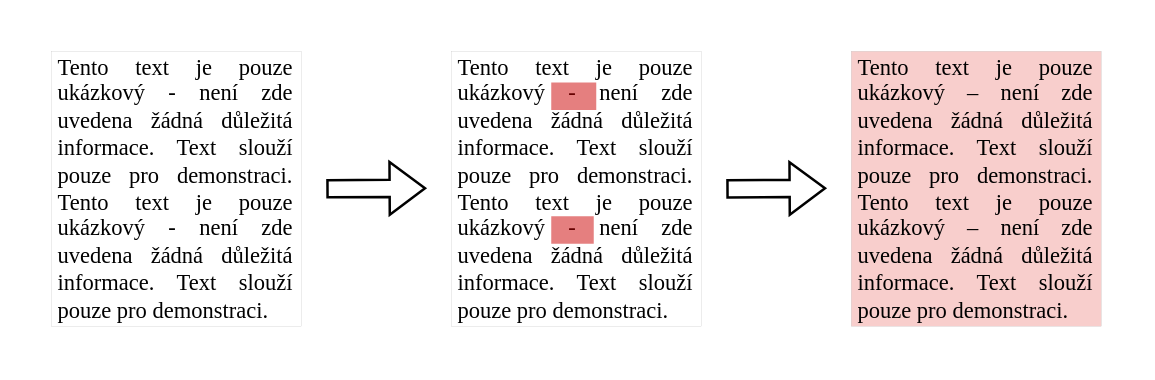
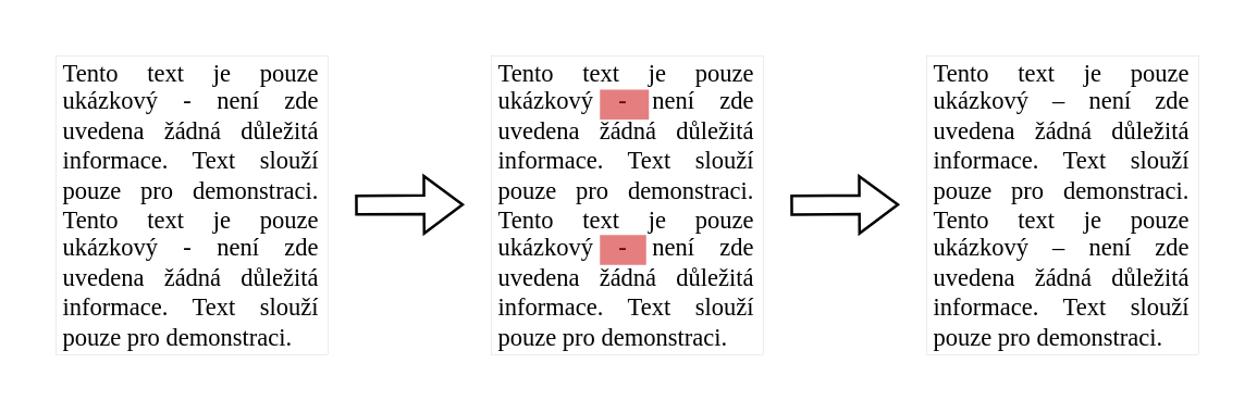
  <mxCell id="0" />
  <mxCell id="1" parent="0" />
  <mxCell id="2" value="&lt;div style=&quot;text-align: justify;&quot;&gt;&lt;span style=&quot;background-color: initial;&quot;&gt;Tento text je pouze ukázkový - není zde uvedena žádná důležitá informace. Text slouží pouze pro demonstraci. Tento text je pouze ukázkový - není zde uvedena žádná důležitá informace. Text slouží pouze pro demonstraci.&lt;/span&gt;&lt;/div&gt;" style="rounded=0;whiteSpace=wrap;html=1;strokeWidth=0.1;strokeColor=#B3B3B3;fontSize=9;fontFamily=Times New Roman;spacingLeft=2;spacingRight=2;spacingBottom=2;spacingTop=2;" vertex="1" parent="1"><mxGeometry x="20" y="20" width="100" height="110" as="geometry" /></mxCell>
  <mxCell id="3" value="&lt;div style=&quot;text-align: justify;&quot;&gt;&lt;span style=&quot;background-color: initial;&quot;&gt;Tento text je pouze ukázkový - není zde uvedena žádná důležitá informace. Text slouží pouze pro demonstraci. Tento text je pouze ukázkový - není zde uvedena žádná důležitá informace. Text slouží pouze pro demonstraci.&lt;/span&gt;&lt;/div&gt;" style="rounded=0;whiteSpace=wrap;html=1;strokeWidth=0.1;strokeColor=#B3B3B3;fontSize=9;fontFamily=Times New Roman;spacingLeft=2;spacingRight=2;spacingBottom=2;spacingTop=2;" vertex="1" parent="1"><mxGeometry x="180" y="20" width="100" height="110" as="geometry" /></mxCell>
- <mxCell id="4" value="&lt;div style=&quot;text-align: justify;&quot;&gt;Tento text je pouze ukázkový&amp;nbsp;&lt;span style=&quot;background-color: initial;&quot;&gt;–&lt;/span&gt;&amp;nbsp;není zde uvedena žádná důležitá informace. Text slouží pouze pro demonstraci. Tento text je pouze ukázkový&amp;nbsp;&lt;span style=&quot;background-color: initial;&quot;&gt;–&lt;/span&gt;&lt;span style=&quot;background-color: initial;&quot;&gt;&amp;nbsp;není zde uvedena žádná důležitá informace. Text slouží pouze pro demonstraci.&lt;/span&gt;&lt;/div&gt;" style="rounded=0;whiteSpace=wrap;html=1;strokeWidth=0.1;strokeColor=#B3B3B3;fontSize=9;fontFamily=Times New Roman;spacingLeft=2;spacingRight=2;spacingBottom=2;spacingTop=2;fillColor=#f8cecc;" vertex="1" parent="1"><mxGeometry x="340" y="20" width="100" height="110" as="geometry" /></mxCell>
+ <mxCell id="4" value="&lt;div style=&quot;text-align: justify;&quot;&gt;Tento text je pouze ukázkový&amp;nbsp;&lt;span style=&quot;background-color: initial;&quot;&gt;–&lt;/span&gt;&amp;nbsp;není zde uvedena žádná důležitá informace. Text slouží pouze pro demonstraci. Tento text je pouze ukázkový&amp;nbsp;&lt;span style=&quot;background-color: initial;&quot;&gt;–&lt;/span&gt;&lt;span style=&quot;background-color: initial;&quot;&gt;&amp;nbsp;není zde uvedena žádná důležitá informace. Text slouží pouze pro demonstraci.&lt;/span&gt;&lt;/div&gt;" style="rounded=0;whiteSpace=wrap;html=1;strokeWidth=0.1;strokeColor=#B3B3B3;fontSize=9;fontFamily=Times New Roman;spacingLeft=2;spacingRight=2;spacingBottom=2;spacingTop=2;" vertex="1" parent="1"><mxGeometry x="340" y="20" width="100" height="110" as="geometry" /></mxCell>
  <mxCell id="5" value="" style="shape=flexArrow;endArrow=classic;html=1;rounded=0;width=6.857;endSize=4.383;endWidth=13.224;" edge="1" parent="1"><mxGeometry width="50" height="50" relative="1" as="geometry"><mxPoint x="130" y="75" as="sourcePoint" /><mxPoint x="170" y="74.76" as="targetPoint" /></mxGeometry></mxCell>
  <mxCell id="6" value="" style="shape=flexArrow;endArrow=classic;html=1;rounded=0;width=6.857;endSize=4.383;endWidth=13.224;" edge="1" parent="1"><mxGeometry width="50" height="50" relative="1" as="geometry"><mxPoint x="290" y="75.04" as="sourcePoint" /><mxPoint x="330" y="74.8" as="targetPoint" /></mxGeometry></mxCell>
  <mxCell id="7" value="" style="endArrow=none;html=1;rounded=0;strokeWidth=11;strokeColor=#CC0000;opacity=50;" edge="1" parent="1"><mxGeometry width="50" height="50" relative="1" as="geometry"><mxPoint x="220" y="38" as="sourcePoint" /><mxPoint x="238" y="38" as="targetPoint" /></mxGeometry></mxCell>
  <mxCell id="8" value="" style="endArrow=none;html=1;rounded=0;strokeWidth=11;strokeColor=#CC0000;opacity=50;" edge="1" parent="1"><mxGeometry width="50" height="50" relative="1" as="geometry"><mxPoint x="220" y="91.5" as="sourcePoint" /><mxPoint x="237" y="91.5" as="targetPoint" /></mxGeometry></mxCell>
